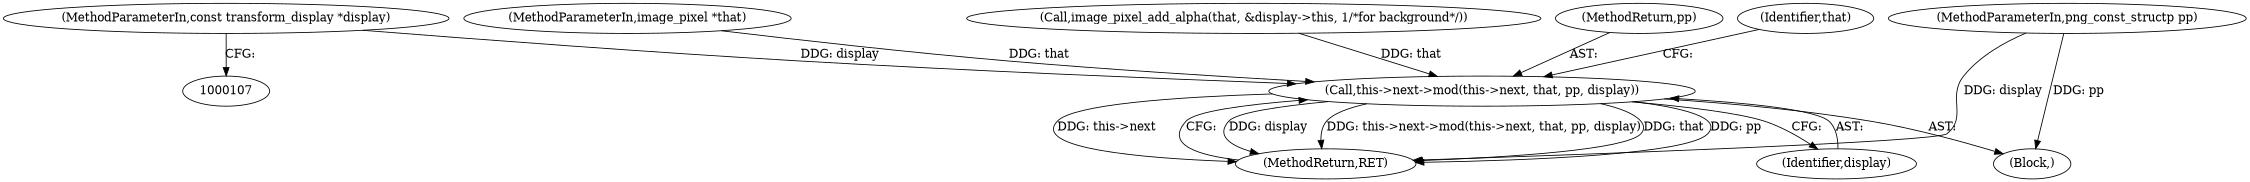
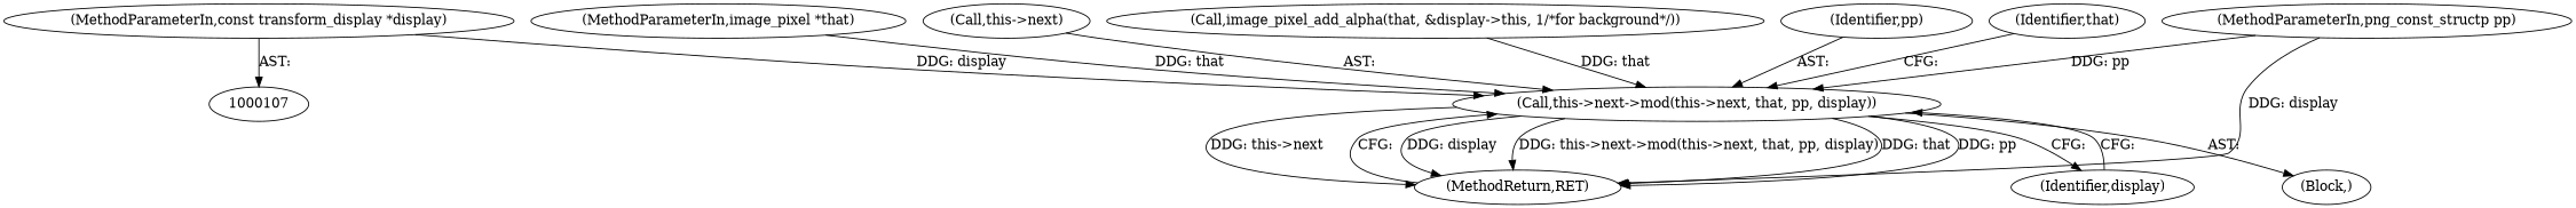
  digraph {
    n1 [label="(MethodParameterIn,const transform_display *display)"]
    n2 [label="(Call,this->next->mod(this->next, that, pp, display))"]
    1000107
    n4 [label="(MethodReturn,RET)"]
    n5 [label="(Block,)"]
    n6 [label="(Identifier,display)"]
    n7 [label="(MethodParameterIn,image_pixel *that)"]
    n8 [label="(MethodParameterIn,png_const_structp pp)"]
+   n9 [label="(Call,this->next)"]
    n10 [label="(Call,image_pixel_add_alpha(that, &display->this, 1/*for background*/))"]
-   n11 [label="(MethodReturn,pp)"]
+   n11 [label="(Identifier,pp)"]
    n12 [label="(Identifier,that)"]
    n1 -> n2 [label="DDG: display"]
-   n1 -> 1000107 [label="CFG: "]
+   n1 -> 1000107 [label="AST: "]
    n2 -> n4 [label="DDG: display"]
    n2 -> n4 [label="DDG: this->next->mod(this->next, that, pp, display)"]
    n2 -> n4 [label="DDG: that"]
    n2 -> n4 [label="DDG: pp"]
    n2 -> n4 [label="DDG: this->next"]
    n2 -> n5 [label="AST: "]
    n2 -> n6 [label="CFG: "]
    n4 -> n2 [label="CFG: "]
-   n6 -> n2 [label="AST: "]
+   n6 -> n2 [label="CFG: "]
    n7 -> n2 [label="DDG: that"]
-   n8 -> n5 [label="DDG: pp"]
+   n8 -> n2 [label="DDG: pp"]
    n8 -> n4 [label="DDG: display"]
+   n9 -> n2 [label="AST: "]
    n10 -> n2 [label="DDG: that"]
    n11 -> n2 [label="AST: "]
    n12 -> n2 [label="CFG: "]
  }
